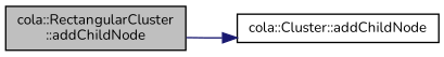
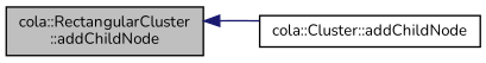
  digraph {
    rankdir=LR
    fontname=Nunito
    node [color=black fontname=Nunito fontsize=10 shape=record style=filled]
    n1 [fillcolor=grey75 fontcolor=black height=0.2 label="cola::RectangularCluster\l::addChildNode" width=0.4]
    n2 [fillcolor=white height=0.2 label="cola::Cluster::addChildNode" width=0.4]
-   n1 -> n2 [color=midnightblue fontname=Nunito fontsize=10 labelfontname=Helvetica labelfontsize=10 style=solid]
+   n2 -> n1 [color=midnightblue fontname=Nunito fontsize=10 labelfontname=Helvetica labelfontsize=10 style=solid]
  }
